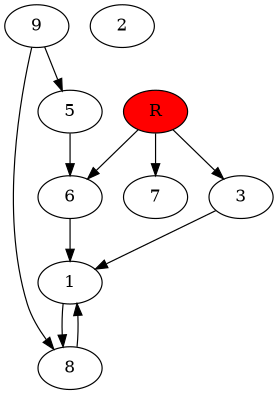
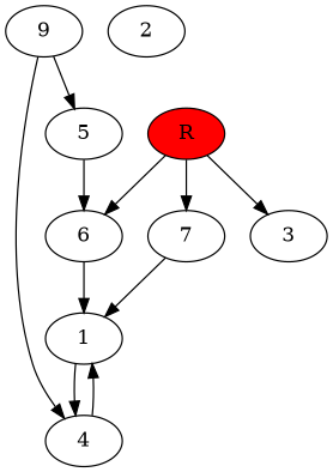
  digraph {
    1
-   4 [label=8]
+   4
    2
    5
    6
    7
    n7 [label=9]
    R [fillcolor="#ff0000" style=filled]
    3
    1 -> 4
    4 -> 1
    5 -> 6
    6 -> 1
-   3 -> 1
+   7 -> 1
    n7 -> 4
    n7 -> 5
    R -> 6
    R -> 7
    R -> 3
  }
